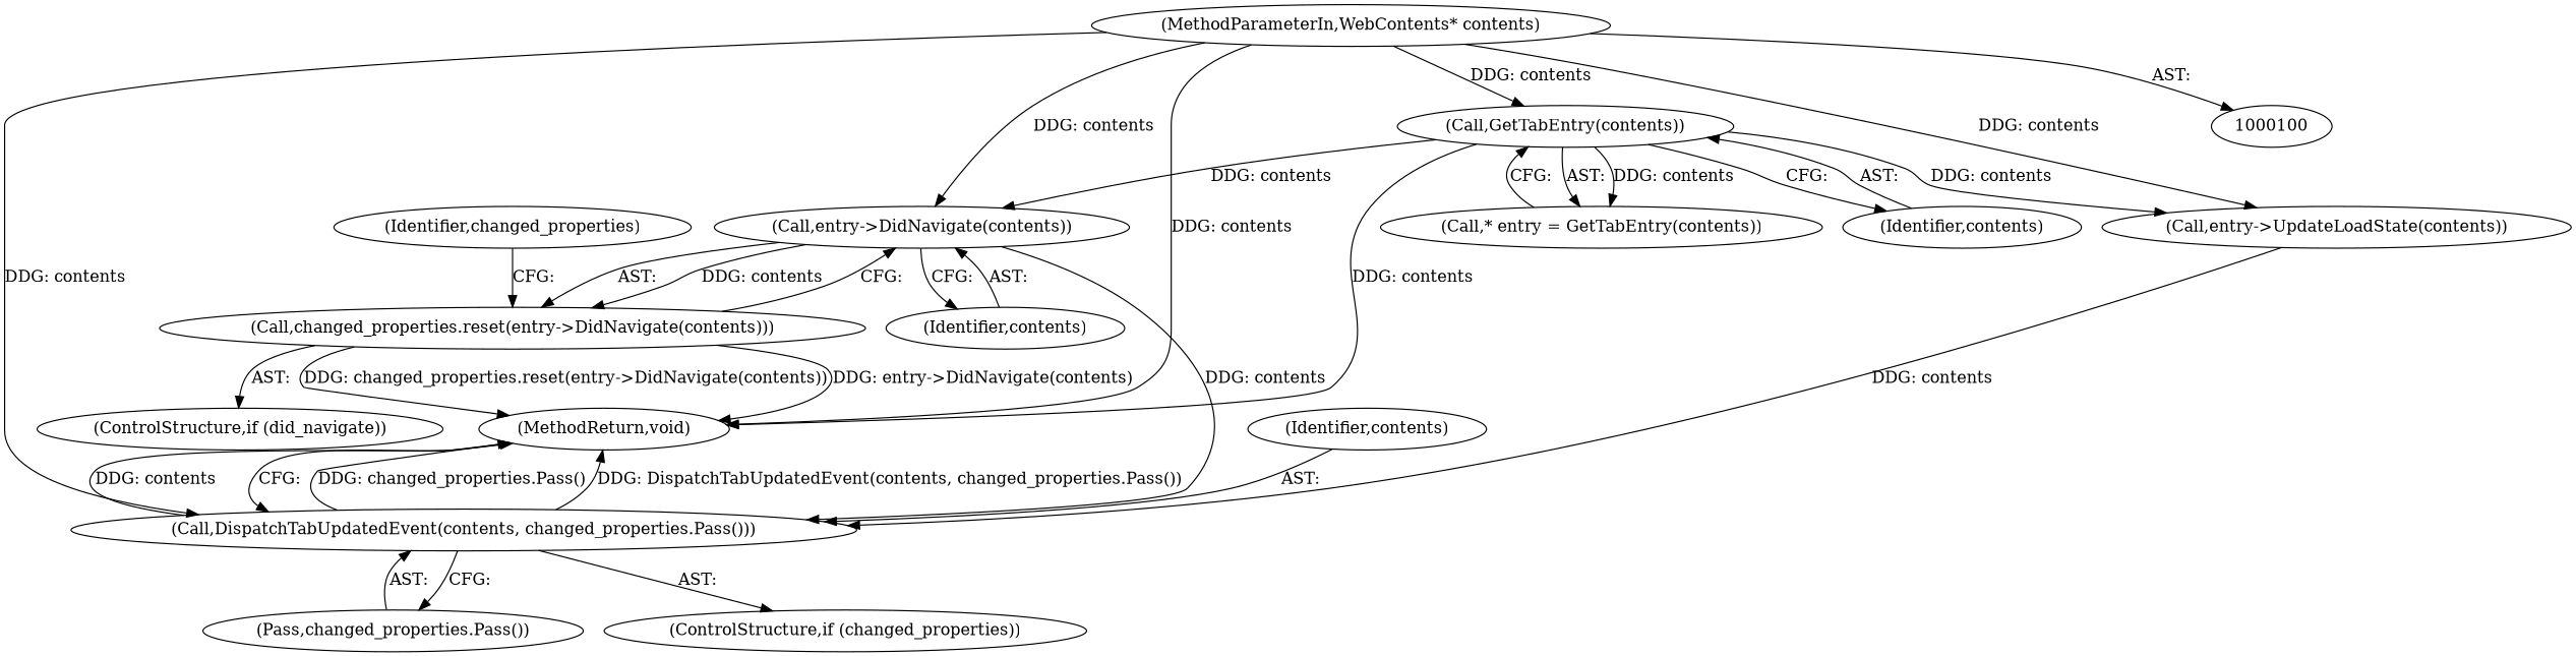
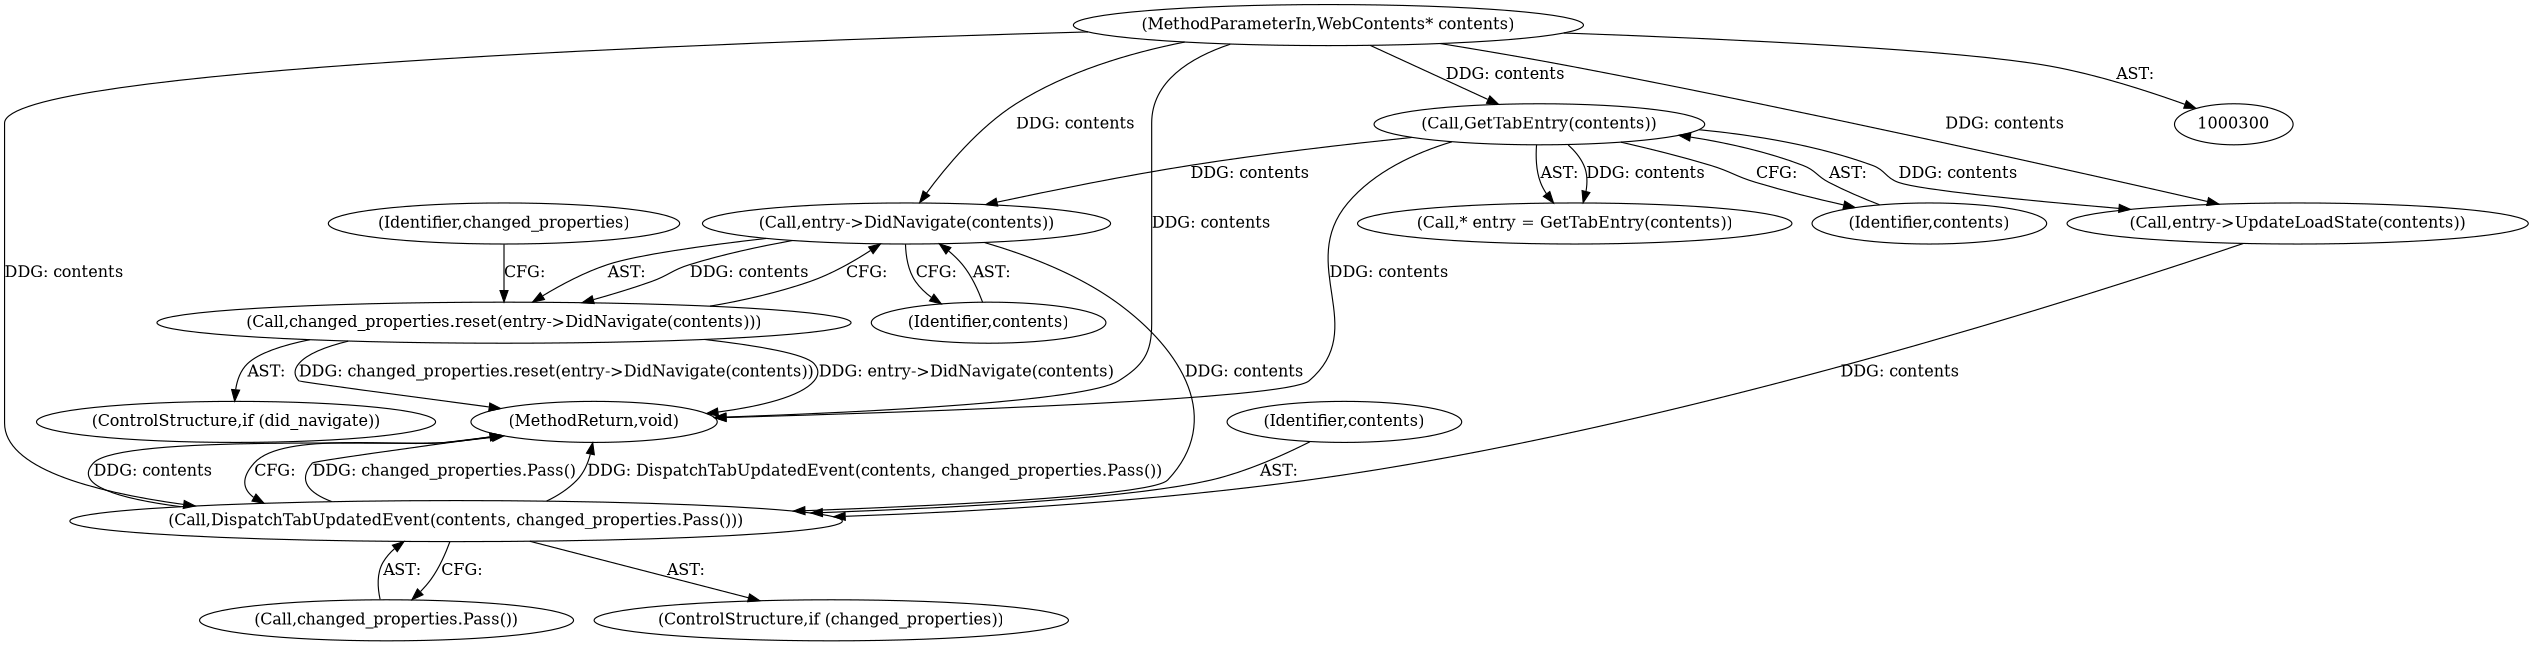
  digraph {
    n1 [label="(Call,entry->DidNavigate(contents))"]
    n2 [label="(Call,changed_properties.reset(entry->DidNavigate(contents)))"]
    n3 [label="(Call,DispatchTabUpdatedEvent(contents, changed_properties.Pass()))"]
    n4 [label="(Identifier,contents)"]
    n5 [label="(MethodReturn,void)"]
    n6 [label="(ControlStructure,if (did_navigate))"]
-   n7 [label="(Pass,changed_properties.Pass())"]
+   n7 [label="(Call,changed_properties.Pass())"]
    n8 [label="(ControlStructure,if (changed_properties))"]
    n9 [label="(Call,GetTabEntry(contents))"]
    n10 [label="(Call,* entry = GetTabEntry(contents))"]
    n11 [label="(Identifier,contents)"]
    n12 [label="(Call,entry->UpdateLoadState(contents))"]
    n13 [label="(MethodParameterIn,WebContents* contents)"]
-   1000100
+   1000100 [label=1000300]
    n15 [label="(Identifier,changed_properties)"]
    n16 [label="(Identifier,contents)"]
    n1 -> n2 [label="AST: "]
    n1 -> n2 [label="DDG: contents"]
    n1 -> n3 [label="DDG: contents"]
    n1 -> n4 [label="CFG: "]
    n2 -> n1 [label="CFG: "]
    n2 -> n5 [label="DDG: changed_properties.reset(entry->DidNavigate(contents))"]
    n2 -> n5 [label="DDG: entry->DidNavigate(contents)"]
    n2 -> n6 [label="AST: "]
    n3 -> n5 [label="DDG: changed_properties.Pass()"]
    n3 -> n5 [label="DDG: DispatchTabUpdatedEvent(contents, changed_properties.Pass())"]
    n3 -> n5 [label="DDG: contents"]
    n3 -> n7 [label="CFG: "]
    n3 -> n8 [label="AST: "]
    n4 -> n1 [label="AST: "]
    n5 -> n3 [label="CFG: "]
    n7 -> n3 [label="AST: "]
    n9 -> n1 [label="DDG: contents"]
    n9 -> n5 [label="DDG: contents"]
    n9 -> n10 [label="AST: "]
    n9 -> n10 [label="DDG: contents"]
    n9 -> n11 [label="CFG: "]
    n9 -> n12 [label="DDG: contents"]
-   n10 -> n9 [label="CFG: "]
    n11 -> n9 [label="AST: "]
    n12 -> n3 [label="DDG: contents"]
    n13 -> n1 [label="DDG: contents"]
    n13 -> n3 [label="DDG: contents"]
    n13 -> n5 [label="DDG: contents"]
    n13 -> n9 [label="DDG: contents"]
    n13 -> n12 [label="DDG: contents"]
    n13 -> 1000100 [label="AST: "]
    n15 -> n2 [label="CFG: "]
    n16 -> n3 [label="AST: "]
  }
